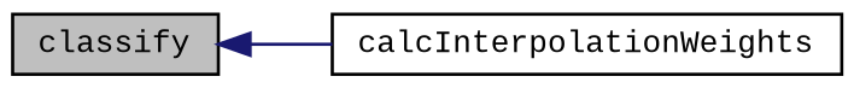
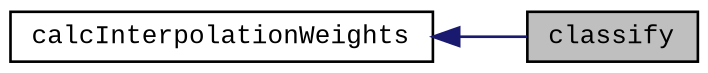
  digraph {
    rankdir=LR
    fontname="Liberation Mono"
    node [color=black fontname="Liberation Mono" fontsize=10 shape=record]
    n1 [fillcolor=grey75 fontcolor=black height=0.2 label=classify style=filled width=0.4]
    n2 [height=0.2 label=calcInterpolationWeights width=0.4]
-   n1 -> n2 [color=midnightblue dir=back fontname="Liberation Mono" fontsize=10 labelfontname=FreeSans labelfontsize=10 style=solid]
+   n2 -> n1 [color=midnightblue dir=back fontname="Liberation Mono" fontsize=10 labelfontname=FreeSans labelfontsize=10 style=solid]
  }
